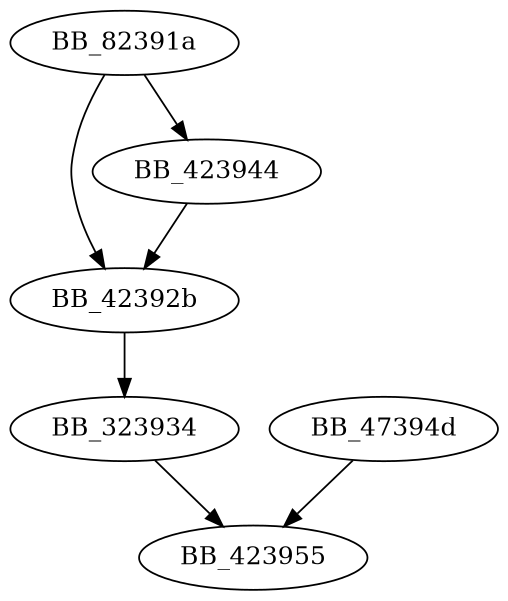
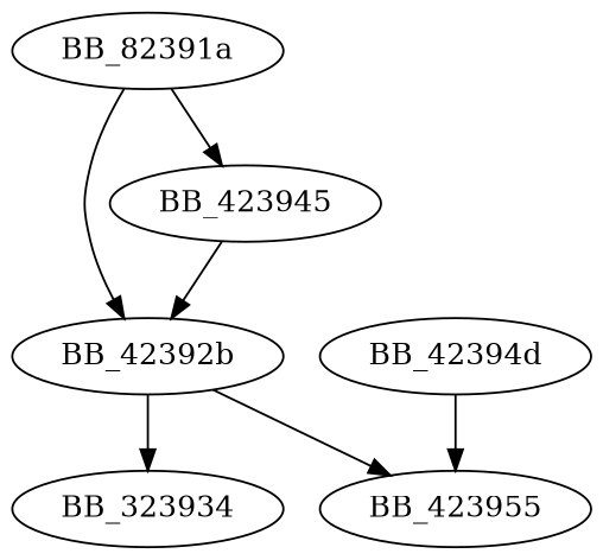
  digraph {
    n1 [label=BB_82391a]
    BB_42392b
-   BB_423944
+   BB_423944 [label=BB_423945]
    n4 [label=BB_323934]
    BB_423955
-   BB_42394d [label=BB_47394d]
+   BB_42394d
    n1 -> BB_42392b
    n1 -> BB_423944
    BB_42392b -> n4
    BB_423944 -> BB_42392b
-   n4 -> BB_423955
+   BB_42392b -> BB_423955
    BB_42394d -> BB_423955
  }
